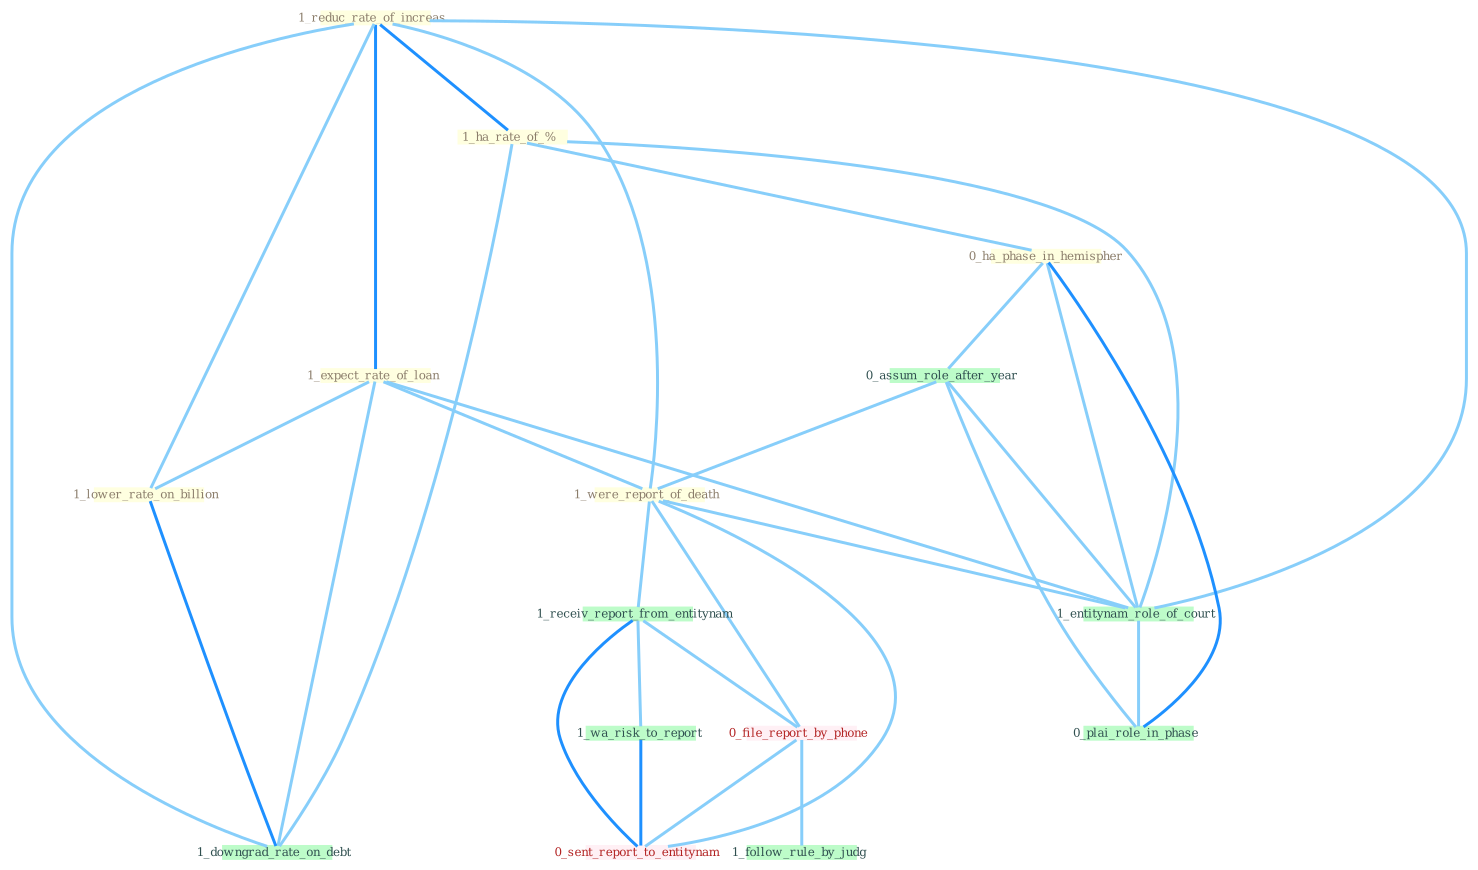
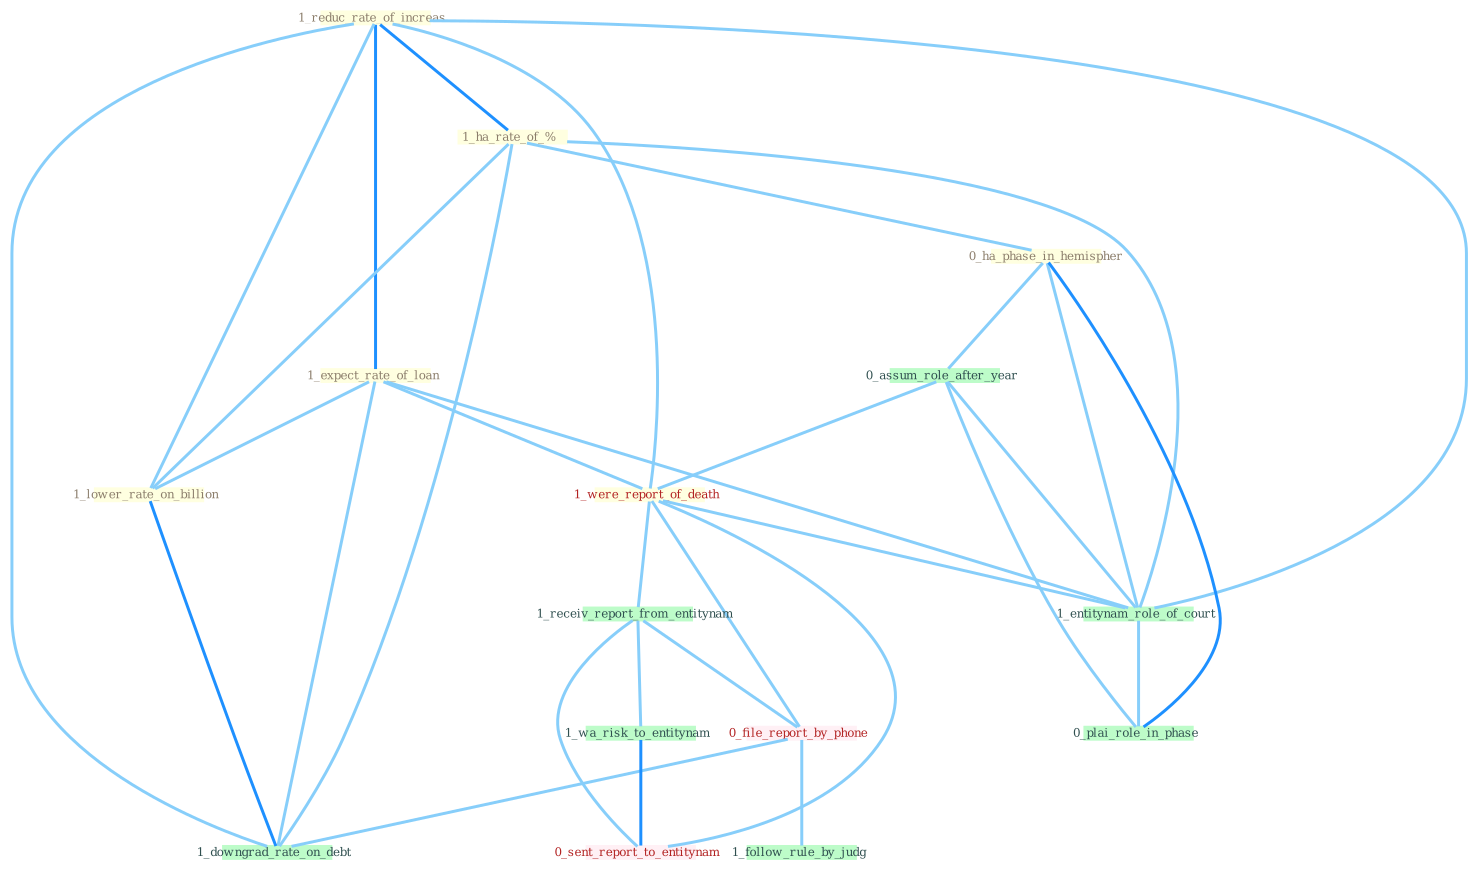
  graph {
    node [color="#BDFCC9" fixedsize=true fontcolor="#2f4f4f" fontsize=4 shape=polygon style=filled]
    edge [color="#87cefa" w=1]
    "1_reduc_rate_of_increas " [color="#ffffe0" fontcolor="#8b7d6b" height=.06 width=.5]
    "1_expect_rate_of_loan " [color="#ffffe0" fontcolor="#8b7d6b" height=.06 width=.5]
    "1_ha_rate_of_% " [color="#ffffe0" fontcolor="#8b7d6b" height=.06 width=.5]
-   "1_were_report_of_death " [color="#ffffe0" fontcolor="#8b7d6b" height=.06 width=.5]
+   "1_were_report_of_death " [color="#ffffe0" fontcolor="#b22222" height=.06 width=.5]
    n5 [color="#ffffe0" fontcolor="#8b7d6b" height=.06 label="0_ha_phase_in_hemispher" width=.5]
    "1_lower_rate_on_billion " [color="#ffffe0" fontcolor="#8b7d6b" height=.06 width=.5]
    "0_file_report_by_phone " [color="#fff0f5" fontcolor="#b22222" height=.06 width=.5]
    "0_sent_report_to_entitynam " [color="#fff0f5" fontcolor="#b22222" height=.06 width=.5]
    "1_entitynam_role_of_court " [height=.06 width=.5]
    "1_downgrad_rate_on_debt " [height=.06 width=.5]
    "1_receiv_report_from_entitynam " [height=.06 width=.5]
    "0_assum_role_after_year " [height=.06 width=.5]
    "0_plai_role_in_phase " [height=.06 width=.5]
    "1_follow_rule_by_judg " [height=.06 width=.5]
-   "1_wa_risk_to_entitynam " [height=.06 width=.5 label="1_wa_risk_to_report"]
+   "1_wa_risk_to_entitynam " [height=.06 width=.5]
    subgraph sub_1 {
      "1_reduc_rate_of_increas "
      "1_expect_rate_of_loan "
      "1_ha_rate_of_% "
      "1_were_report_of_death "
      n5
      "1_lower_rate_on_billion "
    }
    subgraph sub_2 {
      "0_file_report_by_phone "
      "0_sent_report_to_entitynam "
    }
    "1_reduc_rate_of_increas " -- "1_expect_rate_of_loan " [color="#1e90ff" w=2]
    "1_reduc_rate_of_increas " -- "1_ha_rate_of_% " [color="#1e90ff" w=2]
    "1_reduc_rate_of_increas " -- "1_were_report_of_death "
    "1_reduc_rate_of_increas " -- "1_lower_rate_on_billion "
    "1_reduc_rate_of_increas " -- "1_entitynam_role_of_court "
    "1_reduc_rate_of_increas " -- "1_downgrad_rate_on_debt "
    "1_expect_rate_of_loan " -- "1_were_report_of_death "
    "1_expect_rate_of_loan " -- "1_lower_rate_on_billion "
    "1_expect_rate_of_loan " -- "1_entitynam_role_of_court "
    "1_expect_rate_of_loan " -- "1_downgrad_rate_on_debt "
    "1_ha_rate_of_% " -- n5
+   "1_ha_rate_of_% " -- "1_lower_rate_on_billion "
    "1_ha_rate_of_% " -- "1_entitynam_role_of_court "
    "1_ha_rate_of_% " -- "1_downgrad_rate_on_debt "
    "1_were_report_of_death " -- "0_file_report_by_phone "
    "1_were_report_of_death " -- "0_sent_report_to_entitynam "
    "1_were_report_of_death " -- "1_entitynam_role_of_court "
    "1_were_report_of_death " -- "1_receiv_report_from_entitynam "
    n5 -- "1_entitynam_role_of_court "
    n5 -- "0_assum_role_after_year "
    n5 -- "0_plai_role_in_phase " [color="#1e90ff" w=2]
    "1_lower_rate_on_billion " -- "1_downgrad_rate_on_debt " [color="#1e90ff" w=2]
-   "0_file_report_by_phone " -- "0_sent_report_to_entitynam "
+   "0_file_report_by_phone " -- "1_downgrad_rate_on_debt "
    "0_file_report_by_phone " -- "1_follow_rule_by_judg "
    "1_entitynam_role_of_court " -- "0_plai_role_in_phase "
    "1_receiv_report_from_entitynam " -- "0_file_report_by_phone "
-   "1_receiv_report_from_entitynam " -- "0_sent_report_to_entitynam " [color="#1e90ff" w=2]
+   "1_receiv_report_from_entitynam " -- "0_sent_report_to_entitynam " [w=2]
    "1_receiv_report_from_entitynam " -- "1_wa_risk_to_entitynam "
    "0_assum_role_after_year " -- "1_were_report_of_death "
    "0_assum_role_after_year " -- "1_entitynam_role_of_court "
    "0_assum_role_after_year " -- "0_plai_role_in_phase "
    "1_wa_risk_to_entitynam " -- "0_sent_report_to_entitynam " [color="#1e90ff" w=2]
  }
